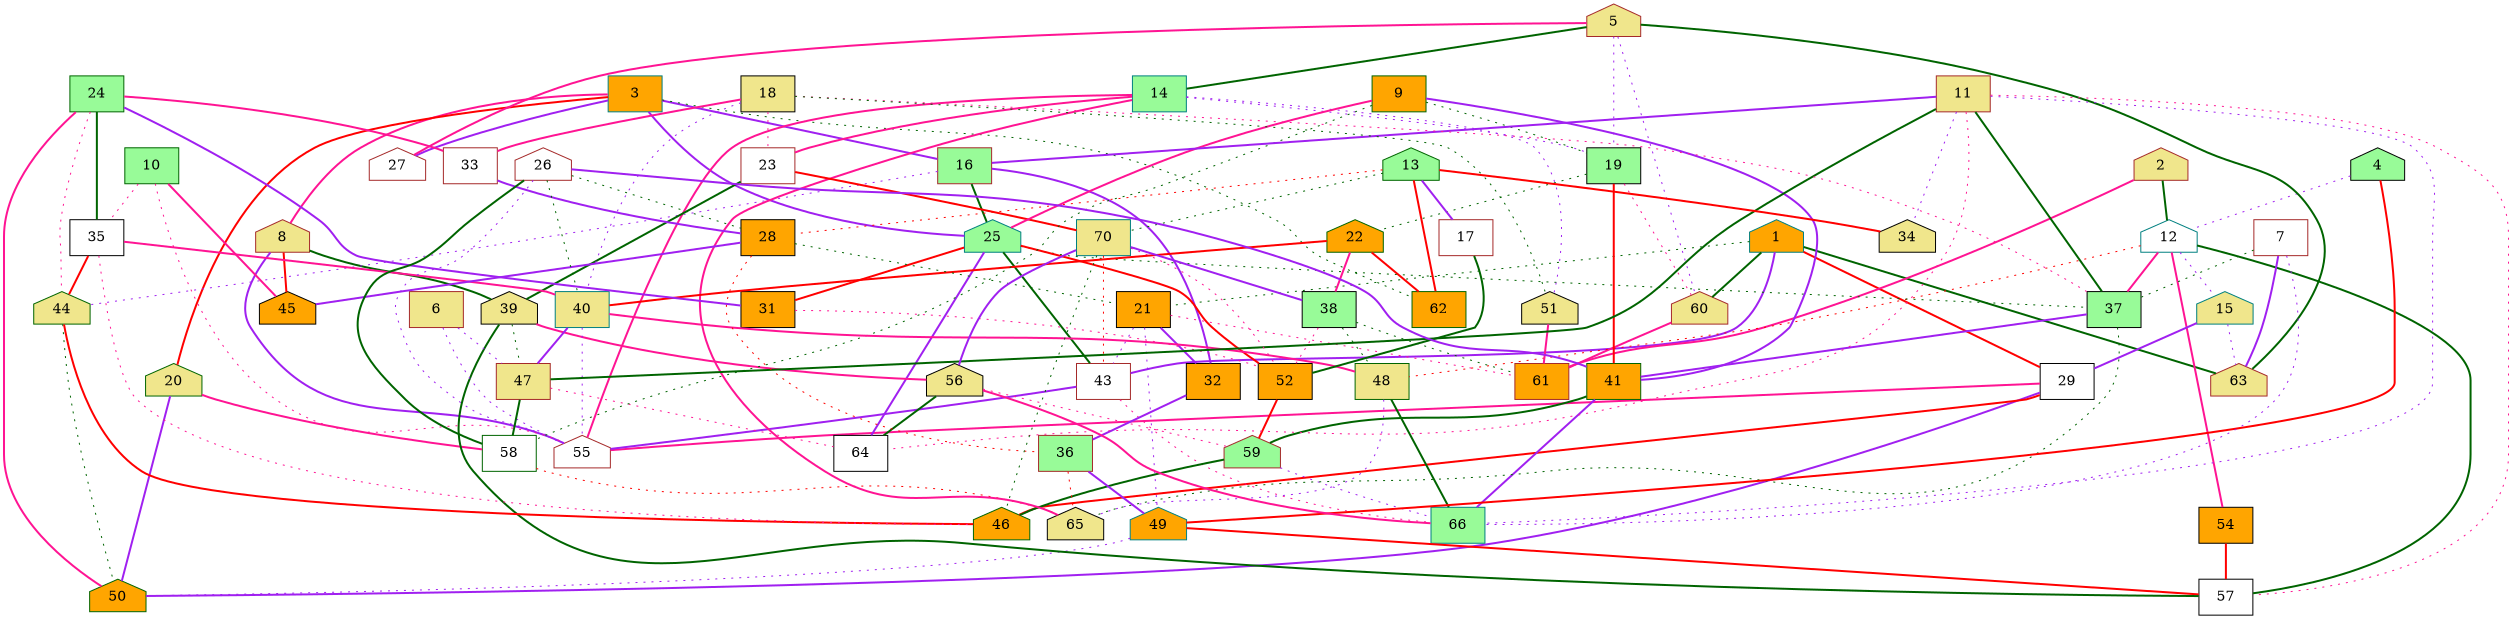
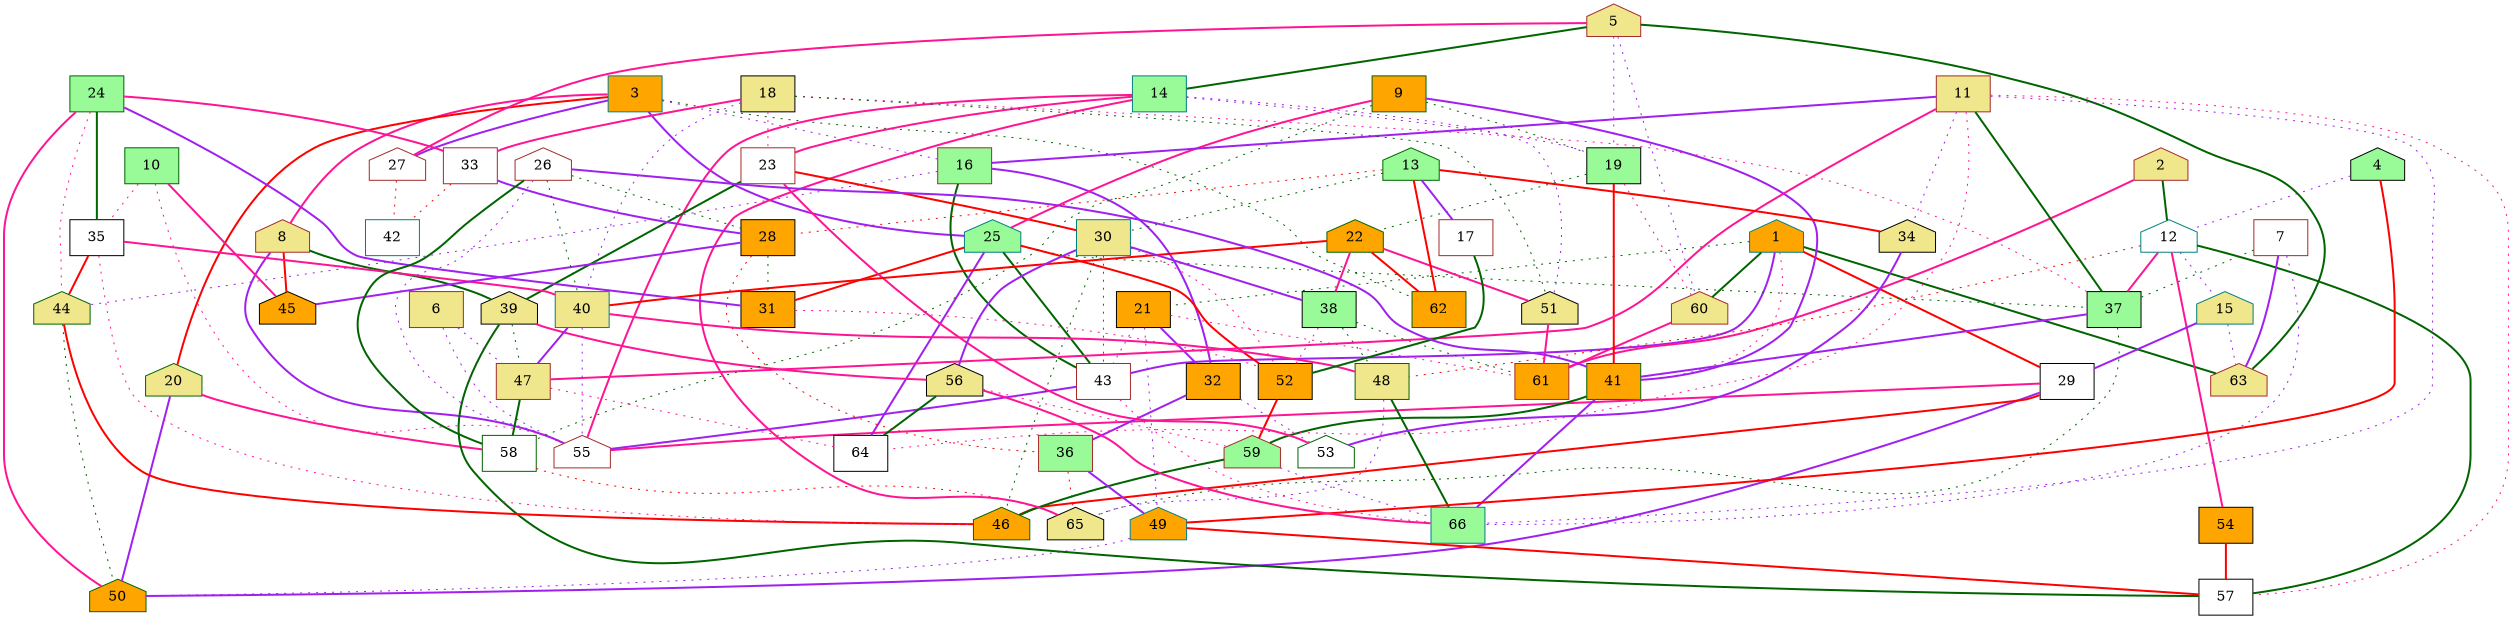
  graph {
    node [color=black fillcolor=khaki shape=box style=filled]
    edge [color=purple style=bold weight=1.0]
    1 [color=teal fillcolor=orange shape=house]
    21 [fillcolor=orange]
    29 [fillcolor=white]
    41 [color=darkgreen fillcolor=orange]
    43 [color=brown fillcolor=white]
    60 [color=brown shape=house]
    63 [color=brown shape=house]
    61 [color=brown fillcolor=orange]
    49 [color=teal fillcolor=orange shape=house]
    32 [fillcolor=orange]
    55 [color=brown fillcolor=white shape=house]
    50 [color=darkgreen fillcolor=orange shape=house]
    46 [color=darkgreen fillcolor=orange shape=house]
    66 [color=teal fillcolor=palegreen]
    59 [color=brown fillcolor=palegreen shape=house]
    2 [color=brown shape=house]
    12 [color=teal fillcolor=white shape=house]
    37 [fillcolor=palegreen]
    57 [fillcolor=white]
    15 [color=teal shape=house]
    48 [color=darkgreen]
    54 [fillcolor=orange]
    3 [color=teal fillcolor=orange]
    8 [color=brown shape=house]
    16 [color=brown fillcolor=palegreen]
    20 [color=darkgreen shape=house]
    25 [color=teal fillcolor=palegreen shape=house]
    27 [color=brown fillcolor=white shape=house]
    62 [color=darkgreen fillcolor=orange]
    39 [shape=house]
    45 [fillcolor=orange shape=house]
    44 [color=darkgreen shape=house]
    58 [color=darkgreen fillcolor=white]
    64 [fillcolor=white]
    52 [fillcolor=orange]
    31 [fillcolor=orange]
+   42 [color=teal fillcolor=white]
    4 [fillcolor=palegreen shape=house]
    5 [color=brown shape=house]
    14 [color=teal fillcolor=palegreen]
    19 [fillcolor=palegreen]
    23 [color=brown fillcolor=white]
    51 [shape=house]
    65 [shape=house]
    22 [color=darkgreen fillcolor=orange shape=house]
    6 [color=brown]
    47 [color=brown]
    7 [color=brown fillcolor=white]
    56 [shape=house]
    9 [color=darkgreen fillcolor=orange]
    10 [color=darkgreen fillcolor=palegreen]
    35 [fillcolor=white]
    40 [color=teal]
    11 [color=brown]
    34 [shape=house]
+   53 [color=darkgreen fillcolor=white shape=house]
    13 [color=darkgreen fillcolor=palegreen shape=house]
    17 [color=brown fillcolor=white]
    28 [fillcolor=orange]
-   30 [color=teal label=70]
+   30 [color=teal]
    36 [color=brown fillcolor=palegreen]
    38 [fillcolor=palegreen]
    18
    33 [color=brown fillcolor=white]
    24 [color=darkgreen fillcolor=palegreen]
    26 [color=brown fillcolor=white shape=house]
    1 -- 21 [color=darkgreen style=dotted]
    1 -- 29 [color=red]
+   1 -- 41 [color=deeppink style=dotted]
    1 -- 43
    1 -- 60 [color=darkgreen]
    1 -- 63 [color=darkgreen]
    21 -- 43 [style=dotted]
    21 -- 61 [color=deeppink style=dotted]
    21 -- 49 [style=dotted]
    21 -- 32
    29 -- 55 [color=deeppink]
    29 -- 50
    29 -- 46 [color=red]
    41 -- 66
    41 -- 59 [color=darkgreen]
    43 -- 55
    43 -- 66 [color=deeppink style=dotted]
    60 -- 61 [color=deeppink]
    49 -- 50 [style=dotted]
    49 -- 57 [color=red]
+   32 -- 53 [style=dotted]
    32 -- 36
    59 -- 46 [color=darkgreen]
    59 -- 66 [style=dotted]
    2 -- 61 [color=deeppink]
    2 -- 12 [color=darkgreen]
    12 -- 37 [color=deeppink]
    12 -- 57 [color=darkgreen]
    12 -- 15 [style=dotted]
    12 -- 48 [color=red style=dotted]
    12 -- 54 [color=deeppink]
    37 -- 41
    37 -- 65 [color=darkgreen style=dotted]
    15 -- 29
    15 -- 63 [style=dotted]
    48 -- 66 [color=darkgreen]
    48 -- 65 [style=dotted]
    54 -- 57 [color=red]
    3 -- 8 [color=deeppink]
-   3 -- 16
+   3 -- 16 [style=dotted]
    3 -- 20 [color=red]
    3 -- 25
    3 -- 27
    3 -- 62 [color=darkgreen style=dotted]
    8 -- 55
    8 -- 39 [color=darkgreen]
    8 -- 45 [color=red]
-   16 -- 25 [color=darkgreen]
+   16 -- 43 [color=darkgreen]
    16 -- 32
    16 -- 44 [style=dotted]
    20 -- 50
    20 -- 58 [color=deeppink]
    25 -- 43 [color=darkgreen]
    25 -- 37 [color=darkgreen style=dotted]
    25 -- 64 [weight=2.0]
    25 -- 52 [color=red]
    25 -- 31 [color=red]
+   27 -- 42 [color=red style=dotted]
    39 -- 57 [color=darkgreen]
    39 -- 47 [color=darkgreen style=dotted]
    39 -- 56 [color=deeppink]
    44 -- 50 [color=darkgreen style=dotted]
    44 -- 46 [color=red]
    58 -- 65 [color=red style=dotted]
    52 -- 59 [color=red]
    31 -- 52 [color=deeppink style=dotted]
    4 -- 49 [color=red]
    4 -- 12 [style=dotted]
    5 -- 60 [style=dotted]
    5 -- 63 [color=darkgreen]
    5 -- 27 [color=deeppink]
    5 -- 14 [color=darkgreen]
    5 -- 19 [style=dotted]
    14 -- 55 [color=deeppink]
    14 -- 19 [style=dotted]
    14 -- 23 [color=deeppink]
    14 -- 51 [style=dotted]
    14 -- 65 [color=deeppink]
    19 -- 41 [color=red]
    19 -- 60 [color=deeppink style=dotted]
    19 -- 22 [color=darkgreen style=dotted]
    23 -- 39 [color=darkgreen]
+   23 -- 53 [color=deeppink]
    23 -- 30 [color=red]
    51 -- 61 [color=deeppink]
    22 -- 62 [color=red]
+   22 -- 51 [color=deeppink]
    22 -- 40 [color=red]
    22 -- 38 [color=deeppink]
    6 -- 55 [style=dotted]
    6 -- 47 [style=dotted]
    47 -- 58 [color=darkgreen]
    47 -- 64 [color=deeppink style=dotted]
    7 -- 63
    7 -- 66 [style=dotted]
    7 -- 37 [color=darkgreen style=dotted]
    56 -- 66 [color=deeppink]
    56 -- 59 [color=deeppink style=dotted]
    56 -- 64 [color=darkgreen]
    9 -- 41
    9 -- 25 [color=deeppink]
    9 -- 58 [color=darkgreen style=dotted]
    9 -- 19 [color=darkgreen style=dotted]
    10 -- 55 [color=deeppink style=dotted]
    10 -- 45 [color=deeppink]
    10 -- 35 [color=deeppink style=dotted]
    35 -- 46 [color=deeppink style=dotted]
    35 -- 44 [color=red]
    35 -- 40 [color=deeppink weight=2.0]
    40 -- 55 [style=dotted]
    40 -- 48 [color=deeppink]
    40 -- 47
    11 -- 66 [style=dotted]
    11 -- 37 [color=darkgreen]
    11 -- 57 [color=deeppink style=dotted]
    11 -- 16
    11 -- 64 [color=deeppink style=dotted]
-   11 -- 47 [color=darkgreen]
+   11 -- 47 [color=deeppink]
    11 -- 34 [style=dotted]
+   34 -- 53
    13 -- 62 [color=red]
    13 -- 34 [color=red]
    13 -- 17
    13 -- 28 [color=red style=dotted]
    13 -- 30 [color=darkgreen style=dotted]
    17 -- 52 [color=darkgreen]
    28 -- 45
-   28 -- 21 [color=darkgreen style=dotted]
+   28 -- 31 [color=darkgreen style=dotted]
    28 -- 36 [color=red style=dotted]
    30 -- 43 [color=red style=dotted]
    30 -- 46 [color=darkgreen style=dotted]
    30 -- 52 [color=deeppink style=dotted]
    30 -- 56
    30 -- 38
    36 -- 49
    36 -- 65 [color=red style=dotted]
    38 -- 61 [color=darkgreen style=dotted]
    38 -- 48 [color=darkgreen style=dotted]
    38 -- 52 [color=deeppink style=dotted]
    18 -- 37 [color=deeppink style=dotted]
    18 -- 23 [color=deeppink style=dotted]
    18 -- 51 [color=darkgreen style=dotted]
    18 -- 40 [style=dotted]
    18 -- 33 [color=deeppink]
+   33 -- 42 [color=red style=dotted]
    33 -- 28
    24 -- 50 [color=deeppink]
    24 -- 44 [color=deeppink style=dotted]
    24 -- 31
    24 -- 35 [color=darkgreen]
    24 -- 33 [color=deeppink]
    26 -- 41
    26 -- 55 [style=dotted]
    26 -- 58 [color=darkgreen]
    26 -- 40 [color=darkgreen style=dotted]
    26 -- 28 [color=darkgreen style=dotted]
  }
